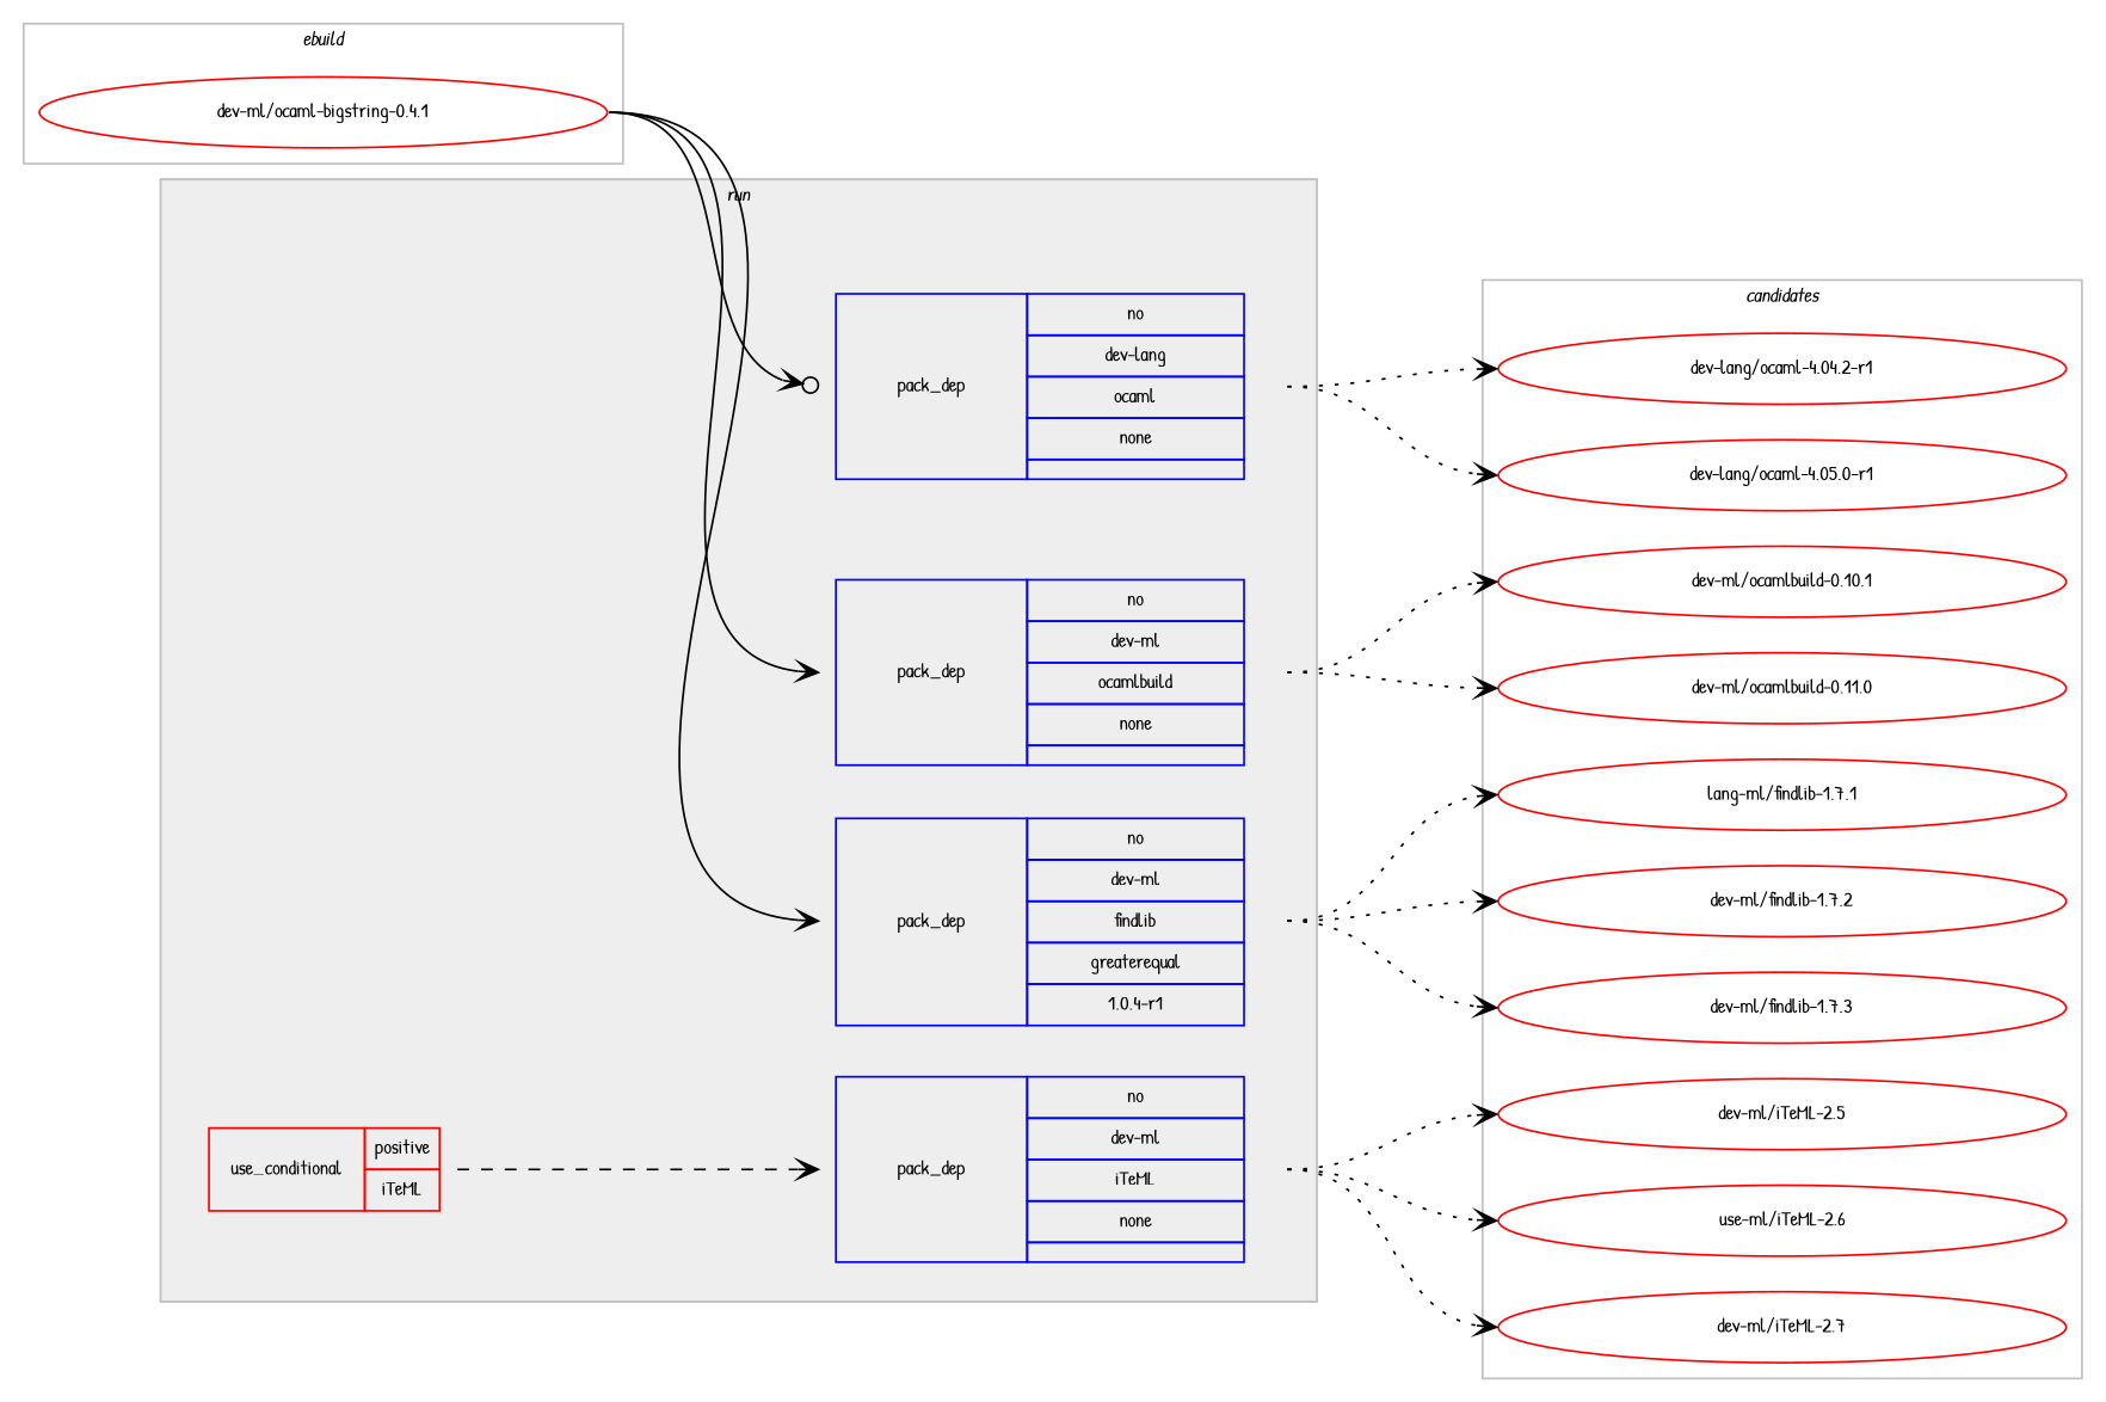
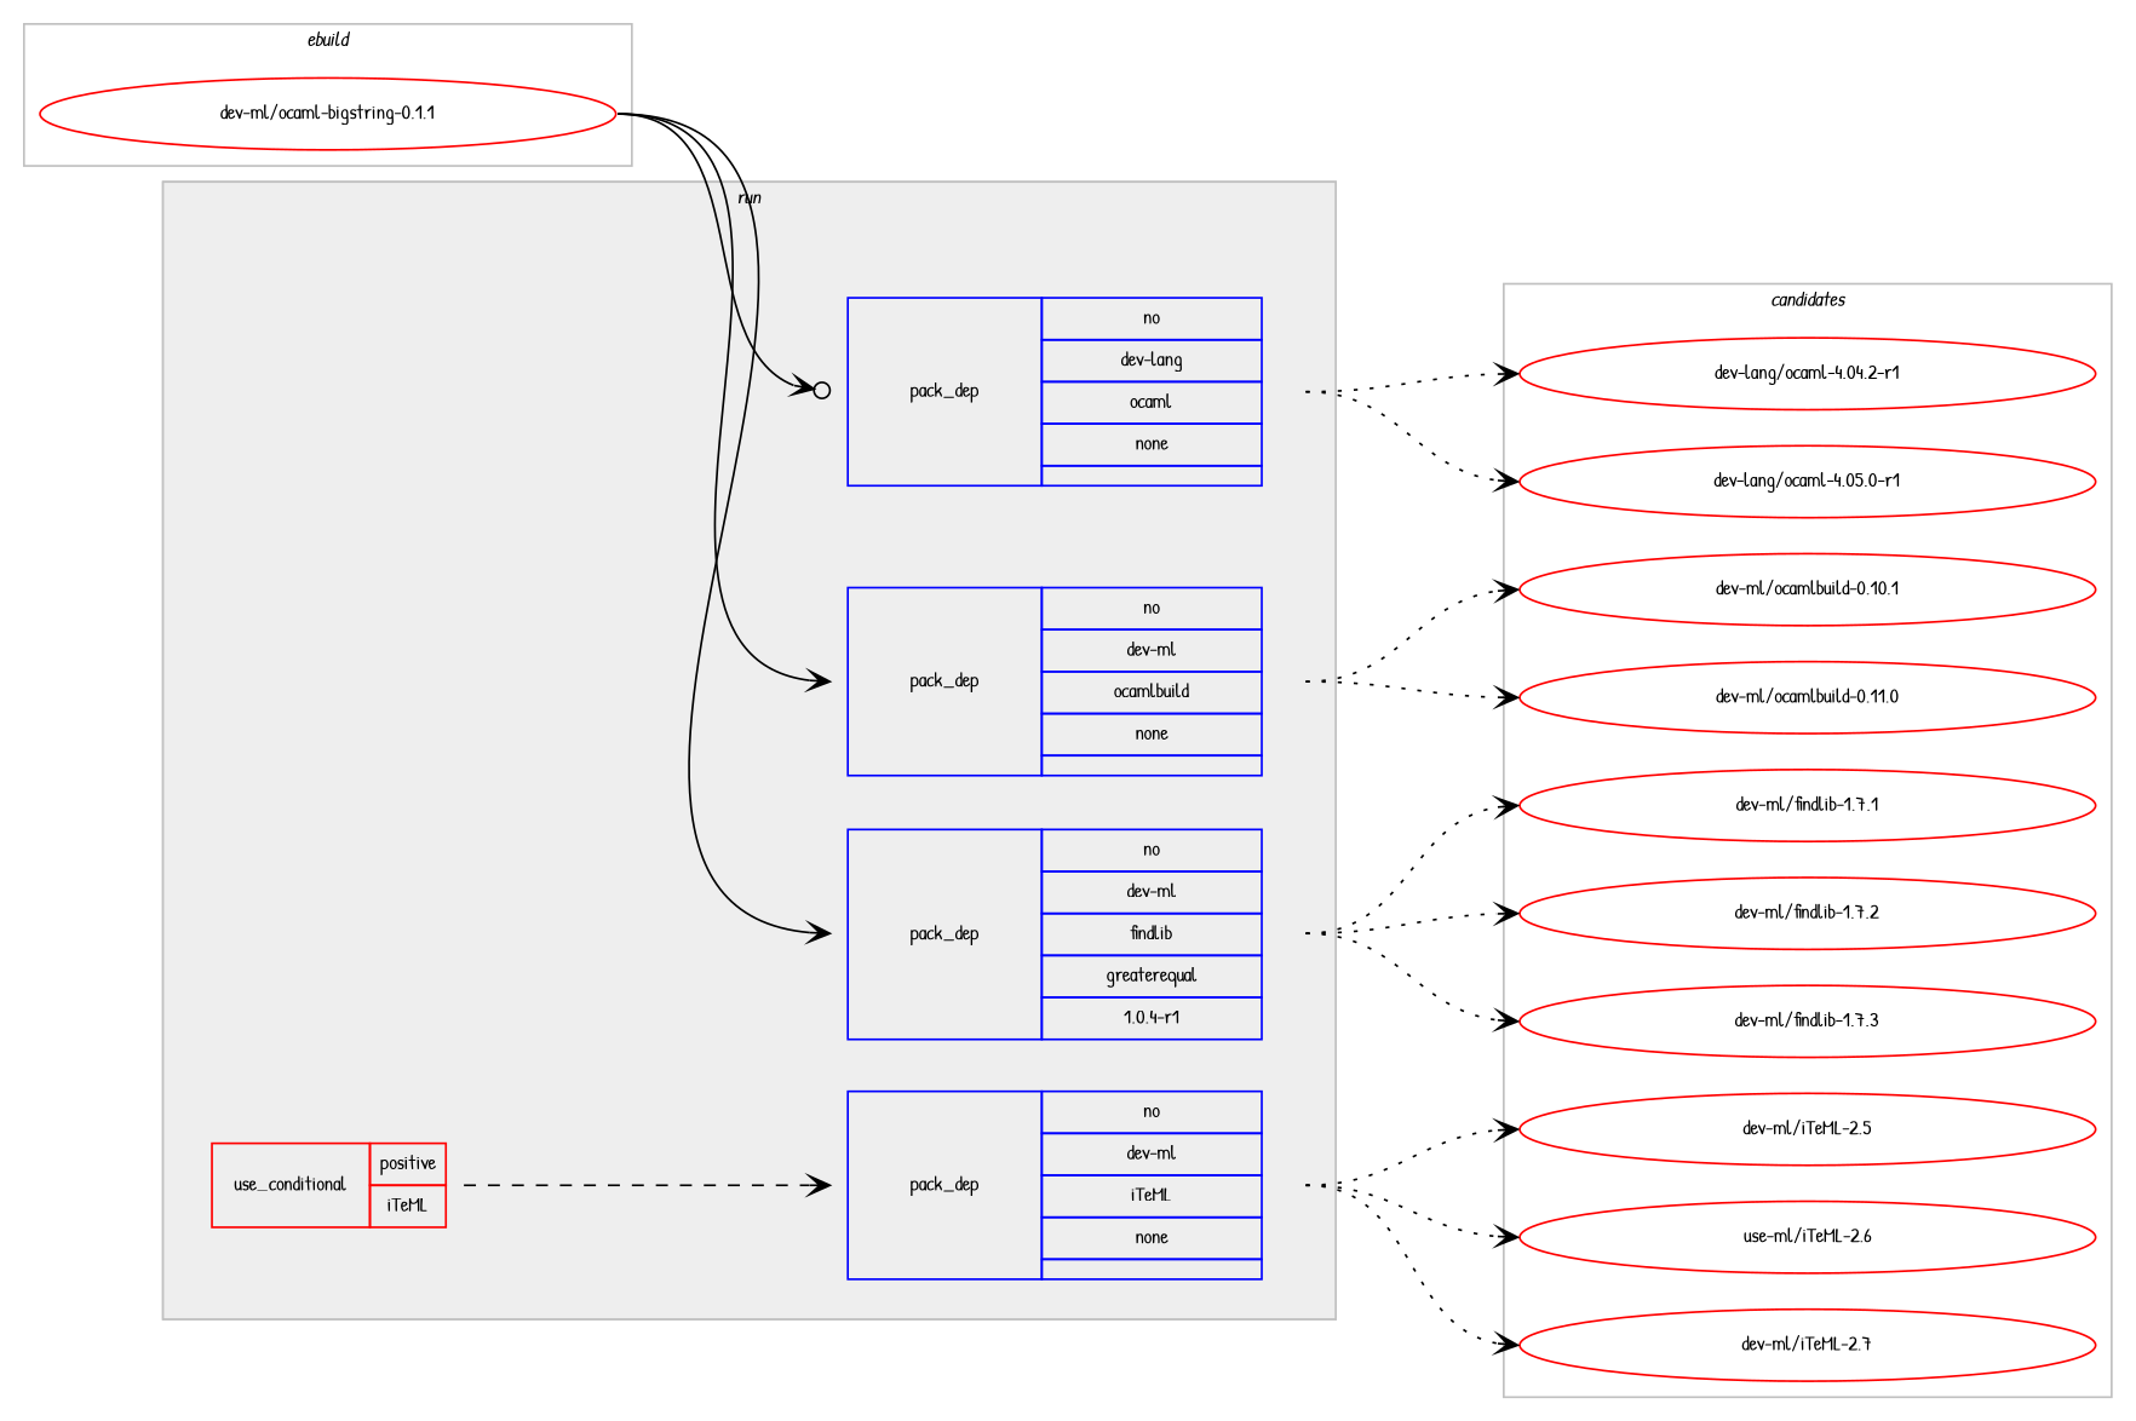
  digraph {
    compound=true
    concentrate=true
    fontname="Patrick Hand"
    fontsize=10
    newrank=true
    rankdir=LR
    ranksep=1.5
    node [color=red fontname="Patrick Hand" fontsize=10]
    edge [arrowhead=vee fontname="Patrick Hand" headport=w style=dotted tailport=e weight=100]
-   n1 [label="dev-ml/ocaml-bigstring-0.4.1" width=4]
+   n1 [label="dev-ml/ocaml-bigstring-0.1.1" width=4]
    n2 [color=blue label=<<TABLE BORDER="0" CELLBORDER="1" CELLSPACING="0" CELLPADDING="4" WIDTH="220"><TR><TD ROWSPAN="6" CELLPADDING="30">pack_dep</TD></TR><TR><TD WIDTH="110">no</TD></TR><TR><TD>dev-ml</TD></TR><TR><TD>iTeML</TD></TR><TR><TD>none</TD></TR><TR><TD></TD></TR></TABLE>> shape=none]
    n3 [label=<<TABLE BORDER="0" CELLBORDER="1" CELLSPACING="0" CELLPADDING="4"><TR><TD ROWSPAN="3" CELLPADDING="10">use_conditional</TD></TR><TR><TD>positive</TD></TR><TR><TD>iTeML</TD></TR></TABLE>> shape=none]
    n4 [color=blue label=<<TABLE BORDER="0" CELLBORDER="1" CELLSPACING="0" CELLPADDING="4" WIDTH="220"><TR><TD ROWSPAN="6" CELLPADDING="30">pack_dep</TD></TR><TR><TD WIDTH="110">no</TD></TR><TR><TD>dev-ml</TD></TR><TR><TD>findlib</TD></TR><TR><TD>greaterequal</TD></TR><TR><TD>1.0.4-r1</TD></TR></TABLE>> shape=none]
    n5 [color=blue label=<<TABLE BORDER="0" CELLBORDER="1" CELLSPACING="0" CELLPADDING="4" WIDTH="220"><TR><TD ROWSPAN="6" CELLPADDING="30">pack_dep</TD></TR><TR><TD WIDTH="110">no</TD></TR><TR><TD>dev-ml</TD></TR><TR><TD>ocamlbuild</TD></TR><TR><TD>none</TD></TR><TR><TD></TD></TR></TABLE>> shape=none]
    n6 [color=blue label=<<TABLE BORDER="0" CELLBORDER="1" CELLSPACING="0" CELLPADDING="4" WIDTH="220"><TR><TD ROWSPAN="6" CELLPADDING="30">pack_dep</TD></TR><TR><TD WIDTH="110">no</TD></TR><TR><TD>dev-lang</TD></TR><TR><TD>ocaml</TD></TR><TR><TD>none</TD></TR><TR><TD></TD></TR></TABLE>> shape=none]
    n7 [label="dev-ml/iTeML-2.5" width=4]
    n8 [label="use-ml/iTeML-2.6" width=4]
    n9 [label="dev-ml/iTeML-2.7" width=4]
-   n10 [label="lang-ml/findlib-1.7.1" width=4]
+   n10 [label="dev-ml/findlib-1.7.1" width=4]
    n11 [label="dev-ml/findlib-1.7.2" width=4]
    n12 [label="dev-ml/findlib-1.7.3" width=4]
    n13 [label="dev-ml/ocamlbuild-0.10.1" width=4]
    n14 [label="dev-ml/ocamlbuild-0.11.0" width=4]
    n15 [label="dev-lang/ocaml-4.04.2-r1" width=4]
    n16 [label="dev-lang/ocaml-4.05.0-r1" width=4]
    subgraph cluster_1 {
      color=gray
      label=<<i>ebuild</i>>
      rank=same
      n1
    }
    subgraph cluster_2 {
      color=gray
      label=<<i>dependencies</i>>
      subgraph cluster_3 {
        color=gray
        fillcolor="#eeeeee"
        label=<<i>compile</i>>
        style=filled
        subgraph sub_4 {
          color=gray
          fillcolor="#eeeeee"
          label=<<i>compile</i>>
          style=filled
          n3
          subgraph sub_5 {
            color=gray
            fillcolor="#eeeeee"
            label=<<i>compile</i>>
            style=filled
            n2
          }
        }
        subgraph sub_6 {
          color=gray
          fillcolor="#eeeeee"
          label=<<i>compile</i>>
          style=filled
          n4
        }
        subgraph sub_7 {
          color=gray
          fillcolor="#eeeeee"
          label=<<i>compile</i>>
          style=filled
          n5
        }
      }
      subgraph cluster_8 {
        color=gray
        fillcolor="#eeeeee"
        label=<<i>compile and run</i>>
        style=filled
        subgraph sub_9 {
          color=gray
          fillcolor="#eeeeee"
          label=<<i>compile and run</i>>
          style=filled
          n6
        }
      }
      subgraph cluster_10 {
        color=gray
        fillcolor="#eeeeee"
        label=<<i>run</i>>
        style=filled
      }
    }
    subgraph cluster_11 {
      color=gray
      label=<<i>candidates</i>>
      rank=same
      subgraph sub_12 {
        color=black
        label=<<i>candidates</i>>
        nodesep=1
        rank=same
        n7
        n8
        n9
      }
      subgraph sub_13 {
        color=black
        label=<<i>candidates</i>>
        nodesep=1
        rank=same
        n10
        n11
        n12
      }
      subgraph sub_14 {
        color=black
        label=<<i>candidates</i>>
        nodesep=1
        rank=same
        n13
        n14
      }
      subgraph sub_15 {
        color=black
        label=<<i>candidates</i>>
        nodesep=1
        rank=same
        n15
        n16
      }
    }
    n1 -> n4 [style=solid weight=20]
    n1 -> n5 [style=solid weight=20]
    n1 -> n6 [arrowhead=odotvee style=solid weight=20]
    n2 -> n7
    n2 -> n8
    n2 -> n9
    n3 -> n2 [style=dashed weight=20]
    n4 -> n10
    n4 -> n11
    n4 -> n12
    n5 -> n13
    n5 -> n14
    n6 -> n15
    n6 -> n16
  }
